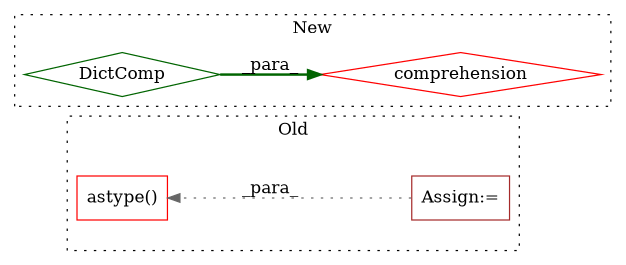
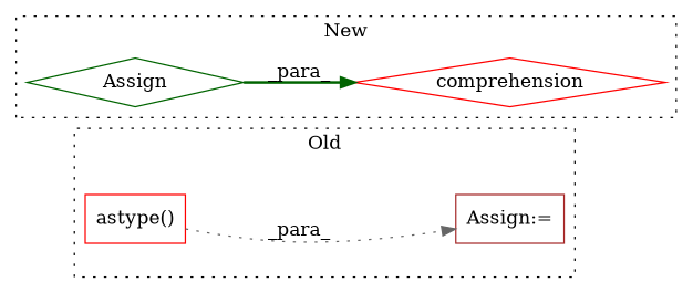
  digraph {
    rankdir=LR
    node [color=red l=3 shape=box]
    n1 [a=75 l="38,1" label="astype()" s="22755,22810"]
    n2 [a=68 color=brown label="Assign:=" s=22826]
-   n3 [a=84 color=darkgreen l=44 label=DictComp s=22866 shape=diamond]
+   n3 [a=84 color=darkgreen l=44 label=Assign s=22866 shape=diamond]
    n4 [a=45 label=comprehension s=22882 shape=diamond]
    subgraph cluster_1 {
      label=Old
      style=dotted
      n1
      n2
    }
    subgraph cluster_2 {
      label=New
      style=dotted
      n3
      n4
    }
-   n2 -> n1 [color=gray40 label=_para_ style=dotted]
+   n1 -> n2 [color=gray40 label=_para_ style=dotted]
    n3 -> n4 [color=darkgreen label=_para_ style=bold]
  }
